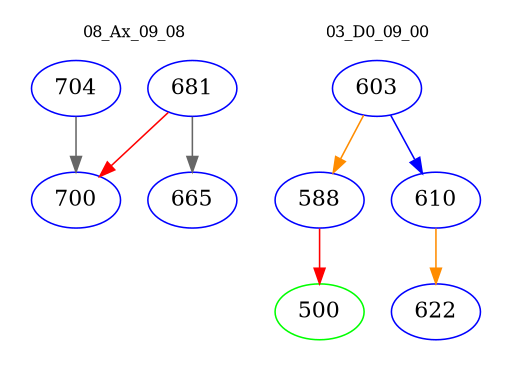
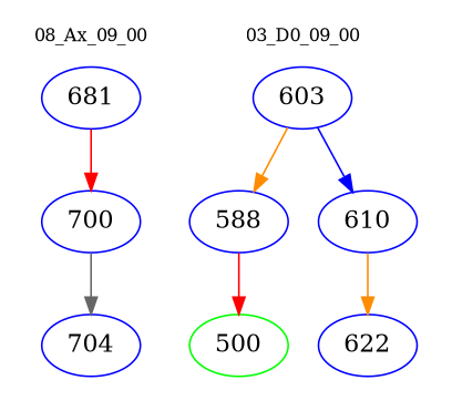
  digraph {
    node [color=blue]
    edge [color=gray40]
    n1 [label=681]
-   n2 [label=665]
    n3 [label=700]
    n4 [label=704]
    n5 [label=603]
    n6 [label=588]
    n7 [label=610]
    n8 [color=green label=500]
    n9 [label=622]
    subgraph cluster_1 {
      color=white
      fontsize=10
-     label="08_Ax_09_08"
+     label="08_Ax_09_00"
      n1
-     n2
      n3
      n4
    }
    subgraph cluster_2 {
      color=white
      fontsize=10
      label="03_D0_09_00"
      n5
      n6
      n7
      n8
      n9
    }
-   n1 -> n2
    n1 -> n3 [color=red]
-   n4 -> n3
+   n3 -> n4
    n5 -> n6 [color=darkorange]
    n5 -> n7 [color=blue]
    n6 -> n8 [color=red]
    n7 -> n9 [color=darkorange]
  }
